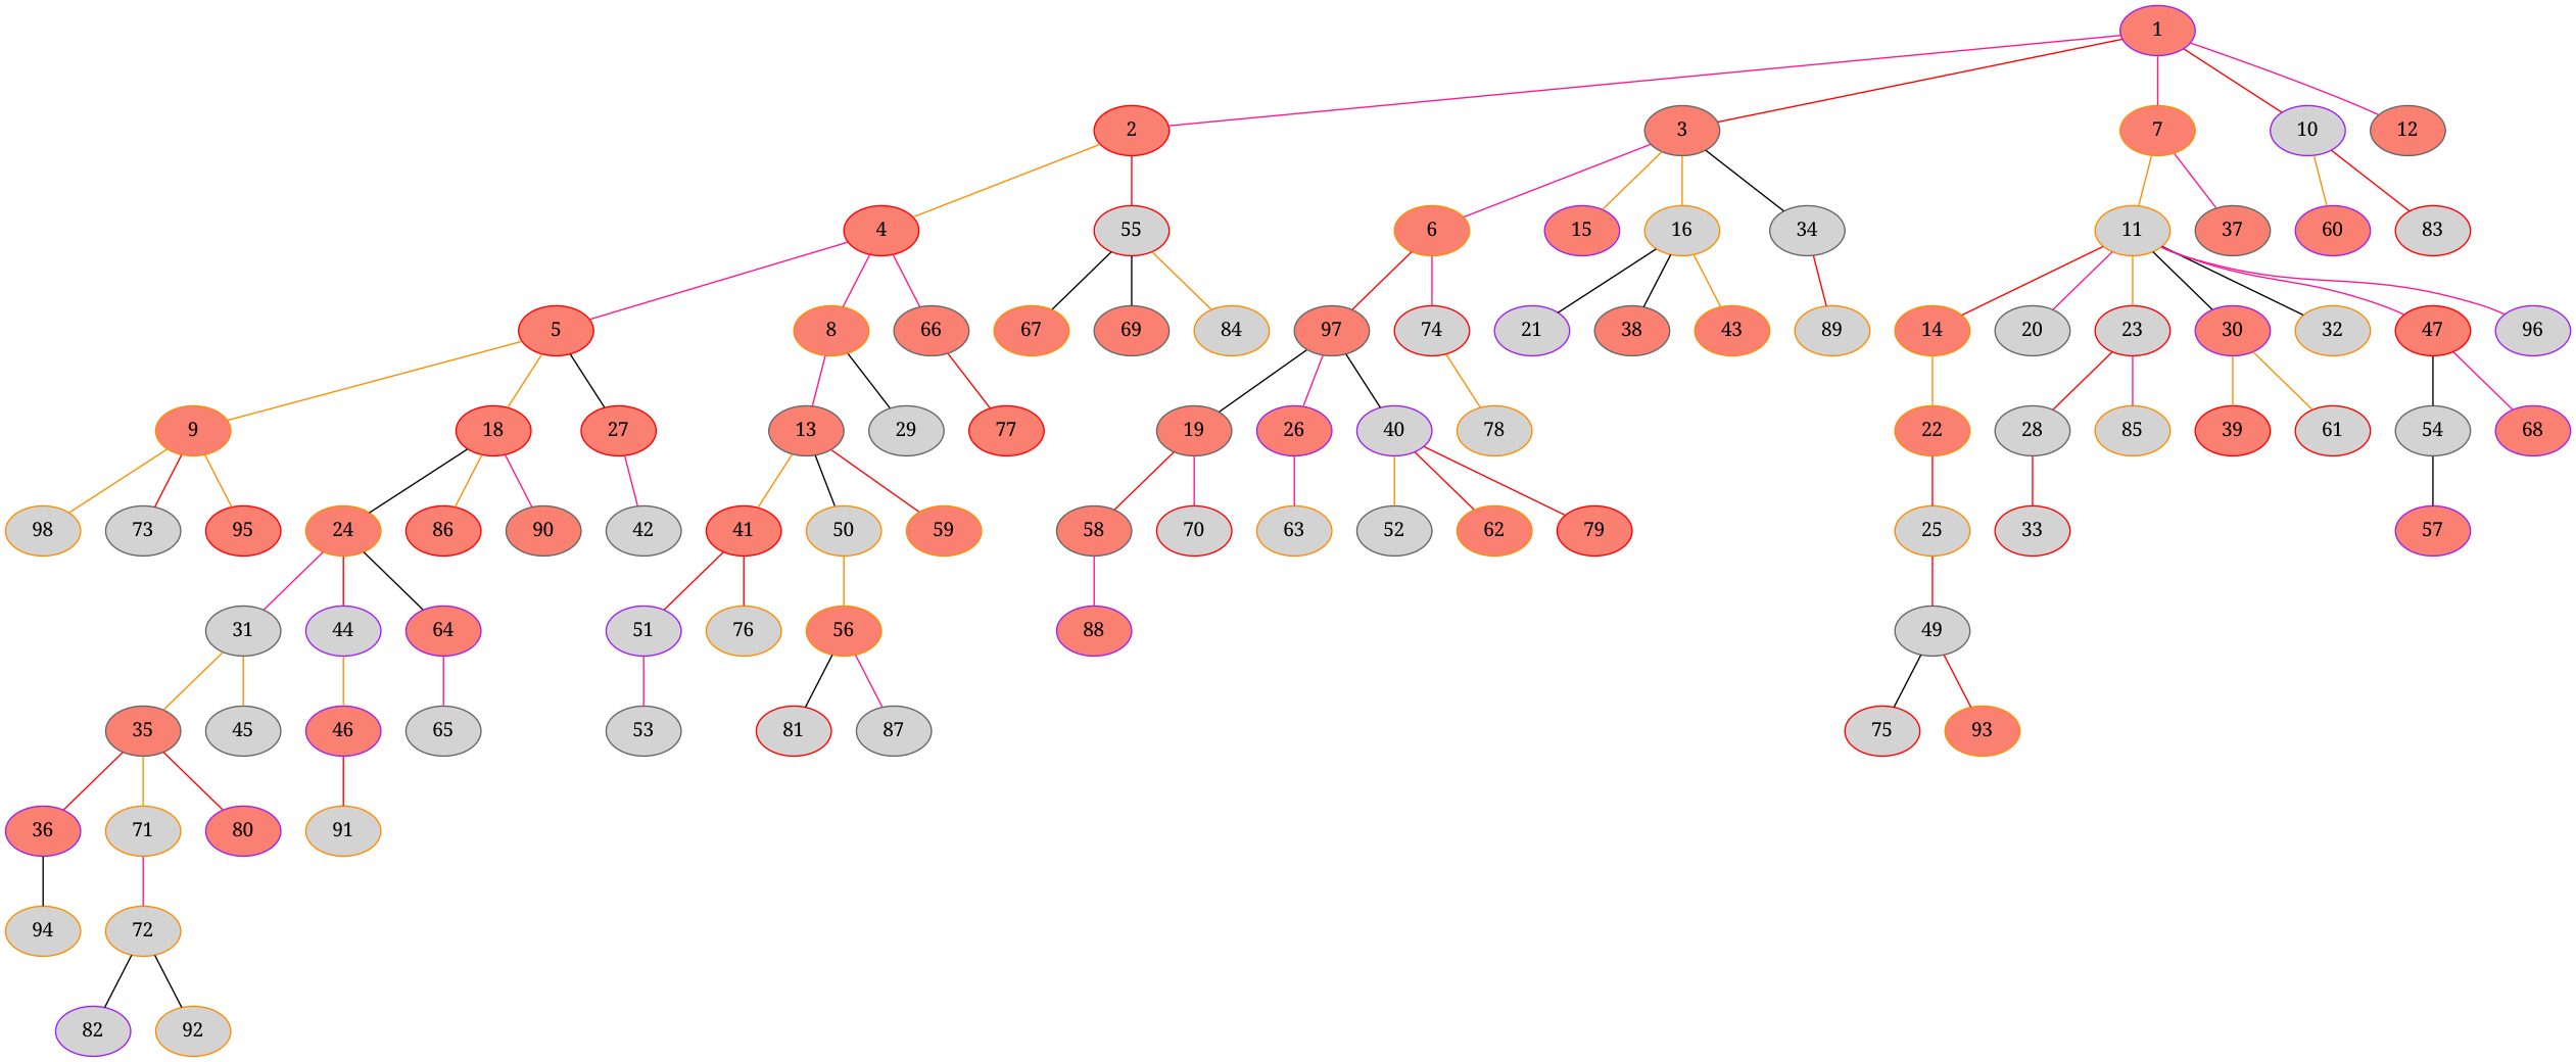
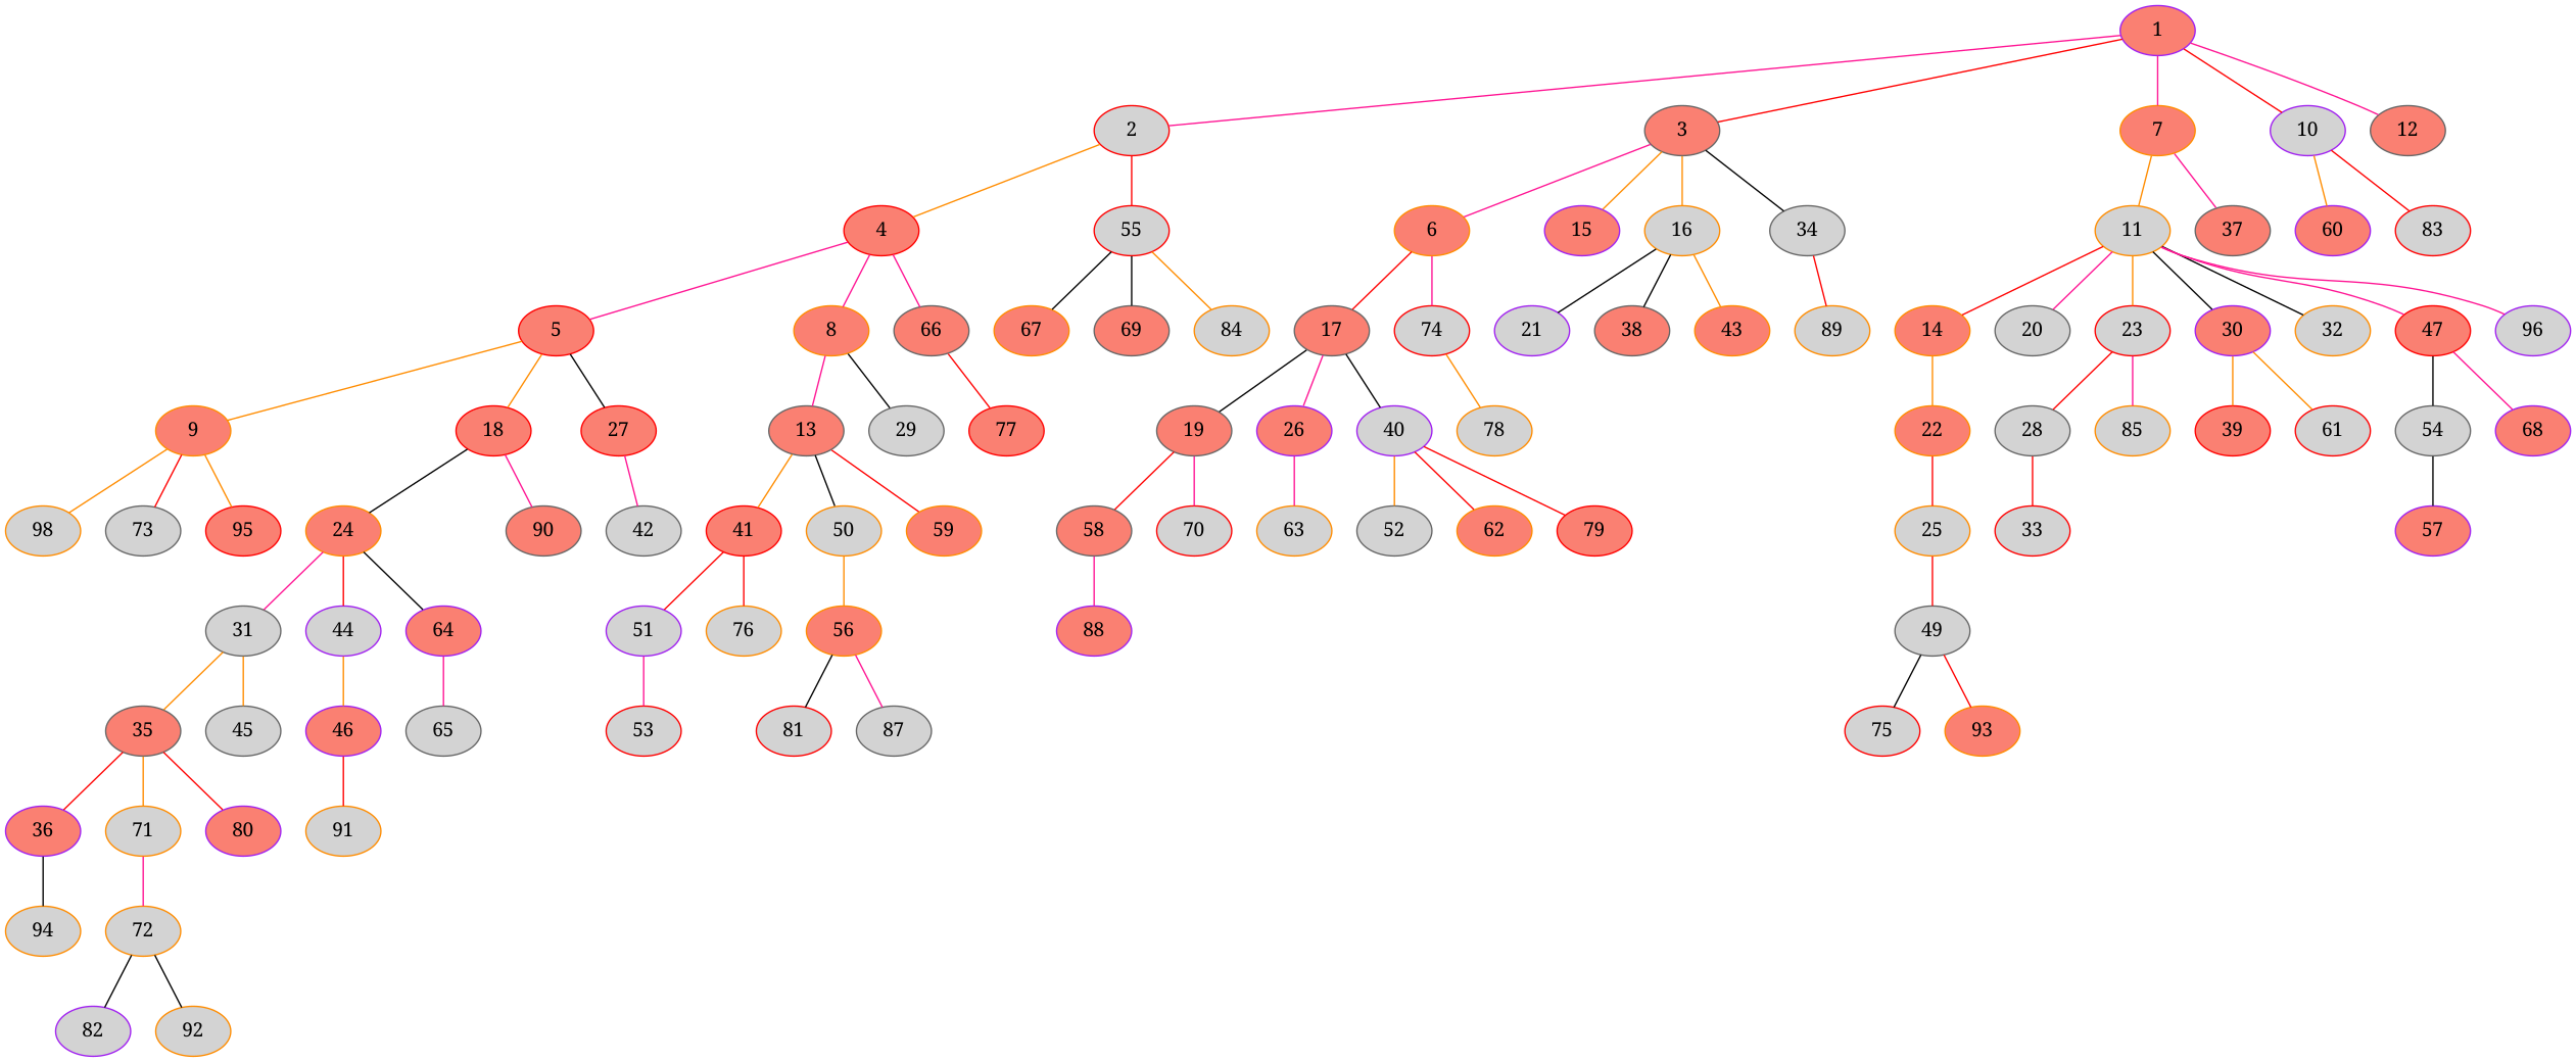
  graph {
    fontname="Noto Serif"
    node [color=darkorange fillcolor=salmon fontname="Noto Serif" style=filled]
    edge [color=deeppink fontname="Noto Serif"]
    1 [color=purple]
-   2 [color=red]
+   2 [color=red fillcolor=lightgrey]
    3 [color=gray40]
    7
    10 [color=purple fillcolor=lightgrey]
    12 [color=gray40]
    4 [color=red]
    55 [color=red fillcolor=lightgrey]
    6
    15 [color=purple]
    16 [fillcolor=lightgrey]
    34 [color=gray40 fillcolor=lightgrey]
    11 [fillcolor=lightgrey]
    37 [color=gray40]
    60 [color=purple]
    83 [color=red fillcolor=lightgrey]
    5 [color=red]
    8
    66 [color=gray40]
    67
    69 [color=gray40]
    84 [fillcolor=lightgrey]
-   17 [color=gray40 label=97]
+   17 [color=gray40]
    74 [color=red fillcolor=lightgrey]
    21 [color=purple fillcolor=lightgrey]
    38 [color=gray40]
    43
    89 [fillcolor=lightgrey]
    9
    18 [color=red]
    27 [color=red]
    13 [color=gray40]
    29 [color=gray40 fillcolor=lightgrey]
    77 [color=red]
    n35 [fillcolor=lightgrey label=98]
    73 [color=gray40 fillcolor=lightgrey]
    95 [color=red]
    24
-   86 [color=red]
    90 [color=gray40]
    42 [color=gray40 fillcolor=lightgrey]
    19 [color=gray40]
    26 [color=purple]
    40 [color=purple fillcolor=lightgrey]
    78 [fillcolor=lightgrey]
    14
    20 [color=gray40 fillcolor=lightgrey]
    23 [color=red fillcolor=lightgrey]
    30 [color=purple]
    32 [fillcolor=lightgrey]
    47 [color=red]
    96 [color=purple fillcolor=lightgrey]
    41 [color=red]
    50 [fillcolor=lightgrey]
    59
    22
    28 [color=gray40 fillcolor=lightgrey]
    85 [fillcolor=lightgrey]
    39 [color=red]
    61 [color=red fillcolor=lightgrey]
    54 [color=gray40 fillcolor=lightgrey]
    68 [color=purple]
    51 [color=purple fillcolor=lightgrey]
    76 [fillcolor=lightgrey]
    56
    25 [fillcolor=lightgrey]
    58 [color=gray40]
    70 [color=red fillcolor=lightgrey]
    63 [fillcolor=lightgrey]
    52 [color=gray40 fillcolor=lightgrey]
    62
    79 [color=red]
    31 [color=gray40 fillcolor=lightgrey]
    44 [color=purple fillcolor=lightgrey]
    64 [color=purple]
    88 [color=purple]
    49 [color=gray40 fillcolor=lightgrey]
    33 [color=red fillcolor=lightgrey]
    35 [color=gray40]
    45 [color=gray40 fillcolor=lightgrey]
    46 [color=purple]
    65 [color=gray40 fillcolor=lightgrey]
    75 [color=red fillcolor=lightgrey]
    93
    36 [color=purple]
    71 [fillcolor=lightgrey]
    80 [color=purple]
    94 [fillcolor=lightgrey]
    72 [fillcolor=lightgrey]
-   53 [color=gray40 fillcolor=lightgrey]
+   53 [color=red fillcolor=lightgrey]
    91 [fillcolor=lightgrey]
    57 [color=purple]
    81 [color=red fillcolor=lightgrey]
    87 [color=gray40 fillcolor=lightgrey]
    82 [color=purple fillcolor=lightgrey]
    92 [fillcolor=lightgrey]
    1 -- 2
    1 -- 3 [color=red]
    1 -- 7
    1 -- 10 [color=red]
    1 -- 12
    2 -- 4 [color=darkorange]
    2 -- 55 [color=red]
    3 -- 6
    3 -- 15 [color=darkorange]
    3 -- 16 [color=darkorange]
    3 -- 34 [color=black]
    7 -- 11 [color=darkorange]
    7 -- 37
    10 -- 60 [color=darkorange]
    10 -- 83 [color=red]
    4 -- 5
    4 -- 8
    4 -- 66
    55 -- 67 [color=black]
    55 -- 69 [color=black]
    55 -- 84 [color=darkorange]
    6 -- 17 [color=red]
    6 -- 74
    16 -- 21 [color=black]
    16 -- 38 [color=black]
    16 -- 43 [color=darkorange]
    34 -- 89 [color=red]
    11 -- 14 [color=red]
    11 -- 20
    11 -- 23 [color=darkorange]
    11 -- 30 [color=black]
    11 -- 32 [color=black]
    11 -- 47
    11 -- 96
    5 -- 9 [color=darkorange]
    5 -- 18 [color=darkorange]
    5 -- 27 [color=black]
    8 -- 13
    8 -- 29 [color=black]
    66 -- 77 [color=red]
    17 -- 19 [color=black]
    17 -- 26
    17 -- 40 [color=black]
    74 -- 78 [color=darkorange]
    9 -- n35 [color=darkorange]
    9 -- 73 [color=red]
    9 -- 95 [color=darkorange]
    18 -- 24 [color=black]
-   18 -- 86 [color=darkorange]
    18 -- 90
    27 -- 42
    13 -- 41 [color=darkorange]
    13 -- 50 [color=black]
    13 -- 59 [color=red]
    24 -- 31
    24 -- 44 [color=red]
    24 -- 64 [color=black]
    19 -- 58 [color=red]
    19 -- 70
    26 -- 63
    40 -- 52 [color=darkorange]
    40 -- 62 [color=red]
    40 -- 79 [color=red]
    14 -- 22 [color=darkorange]
    23 -- 28 [color=red]
    23 -- 85
    30 -- 39 [color=darkorange]
    30 -- 61 [color=darkorange]
    47 -- 54 [color=black]
    47 -- 68
    41 -- 51 [color=red]
    41 -- 76 [color=red]
    50 -- 56 [color=darkorange]
    22 -- 25 [color=red]
    28 -- 33 [color=red]
    54 -- 57 [color=black]
    51 -- 53
    56 -- 81 [color=black]
    56 -- 87
    25 -- 49 [color=red]
    58 -- 88
    31 -- 35 [color=darkorange]
    31 -- 45 [color=darkorange]
    44 -- 46 [color=darkorange]
    64 -- 65
    49 -- 75 [color=black]
    49 -- 93 [color=red]
    35 -- 36 [color=red]
    35 -- 71 [color=darkorange]
    35 -- 80 [color=red]
    46 -- 91 [color=red]
    36 -- 94 [color=black]
    71 -- 72
    72 -- 82 [color=black]
    72 -- 92 [color=black]
  }
